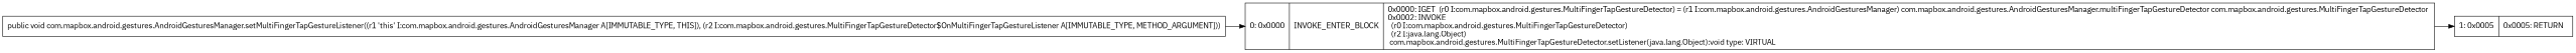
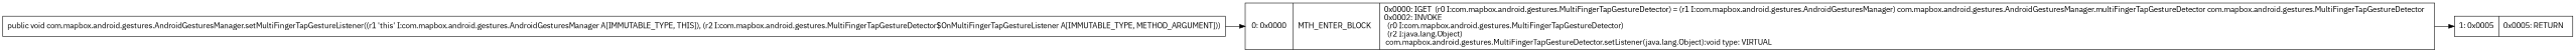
  digraph {
    rankdir=LR
    fontname="IBM Plex Sans"
    node [shape=record fontname="IBM Plex Sans"]
    edge [fontname="IBM Plex Sans"]
-   n1 [label="{0\:\ 0x0000|INVOKE_ENTER_BLOCK\l|0x0000: IGET  (r0 I:com.mapbox.android.gestures.MultiFingerTapGestureDetector) = (r1 I:com.mapbox.android.gestures.AndroidGesturesManager) com.mapbox.android.gestures.AndroidGesturesManager.multiFingerTapGestureDetector com.mapbox.android.gestures.MultiFingerTapGestureDetector \l0x0002: INVOKE  \l  (r0 I:com.mapbox.android.gestures.MultiFingerTapGestureDetector)\l  (r2 I:java.lang.Object)\l com.mapbox.android.gestures.MultiFingerTapGestureDetector.setListener(java.lang.Object):void type: VIRTUAL \l}"]
+   n1 [label="{0\:\ 0x0000|MTH_ENTER_BLOCK\l|0x0000: IGET  (r0 I:com.mapbox.android.gestures.MultiFingerTapGestureDetector) = (r1 I:com.mapbox.android.gestures.AndroidGesturesManager) com.mapbox.android.gestures.AndroidGesturesManager.multiFingerTapGestureDetector com.mapbox.android.gestures.MultiFingerTapGestureDetector \l0x0002: INVOKE  \l  (r0 I:com.mapbox.android.gestures.MultiFingerTapGestureDetector)\l  (r2 I:java.lang.Object)\l com.mapbox.android.gestures.MultiFingerTapGestureDetector.setListener(java.lang.Object):void type: VIRTUAL \l}"]
    n2 [label="{1\:\ 0x0005|0x0005: RETURN   \l}"]
    n3 [label="{public void com.mapbox.android.gestures.AndroidGesturesManager.setMultiFingerTapGestureListener((r1 'this' I:com.mapbox.android.gestures.AndroidGesturesManager A[IMMUTABLE_TYPE, THIS]), (r2 I:com.mapbox.android.gestures.MultiFingerTapGestureDetector$OnMultiFingerTapGestureListener A[IMMUTABLE_TYPE, METHOD_ARGUMENT])) }"]
    n1 -> n2
    n3 -> n1
  }
